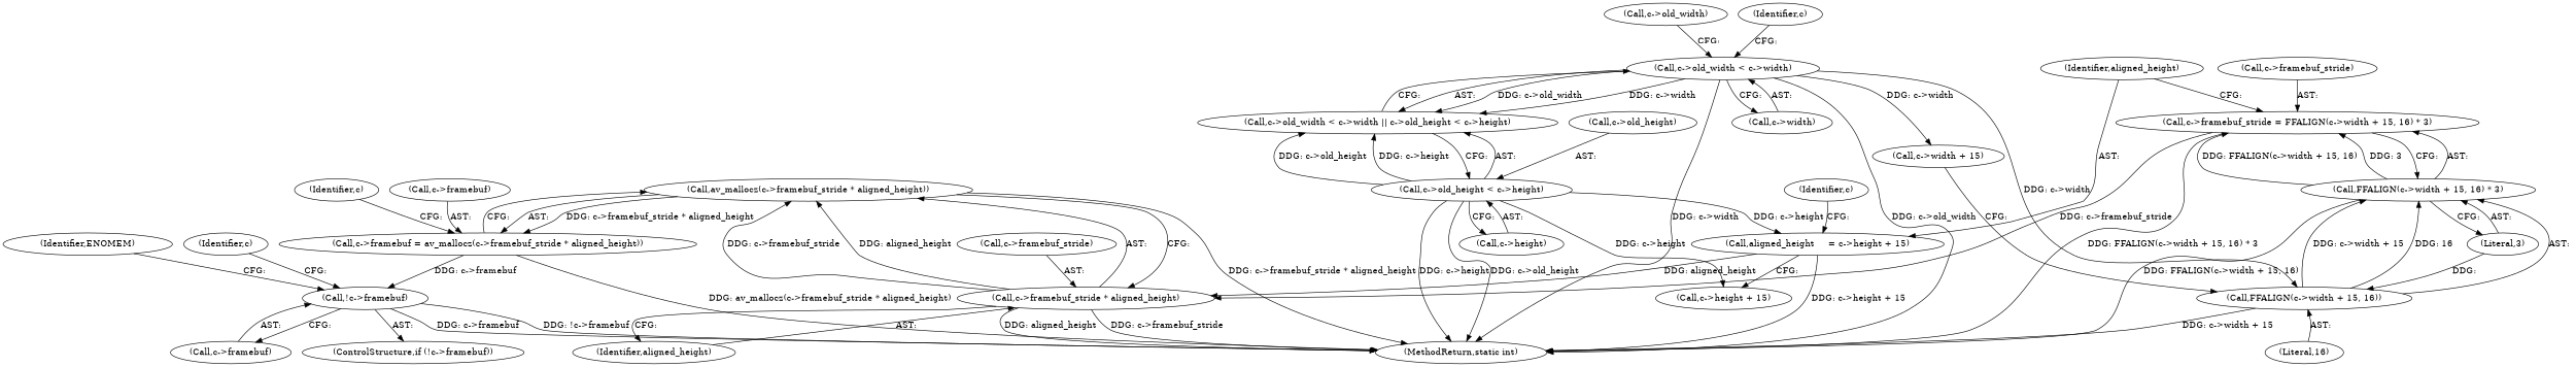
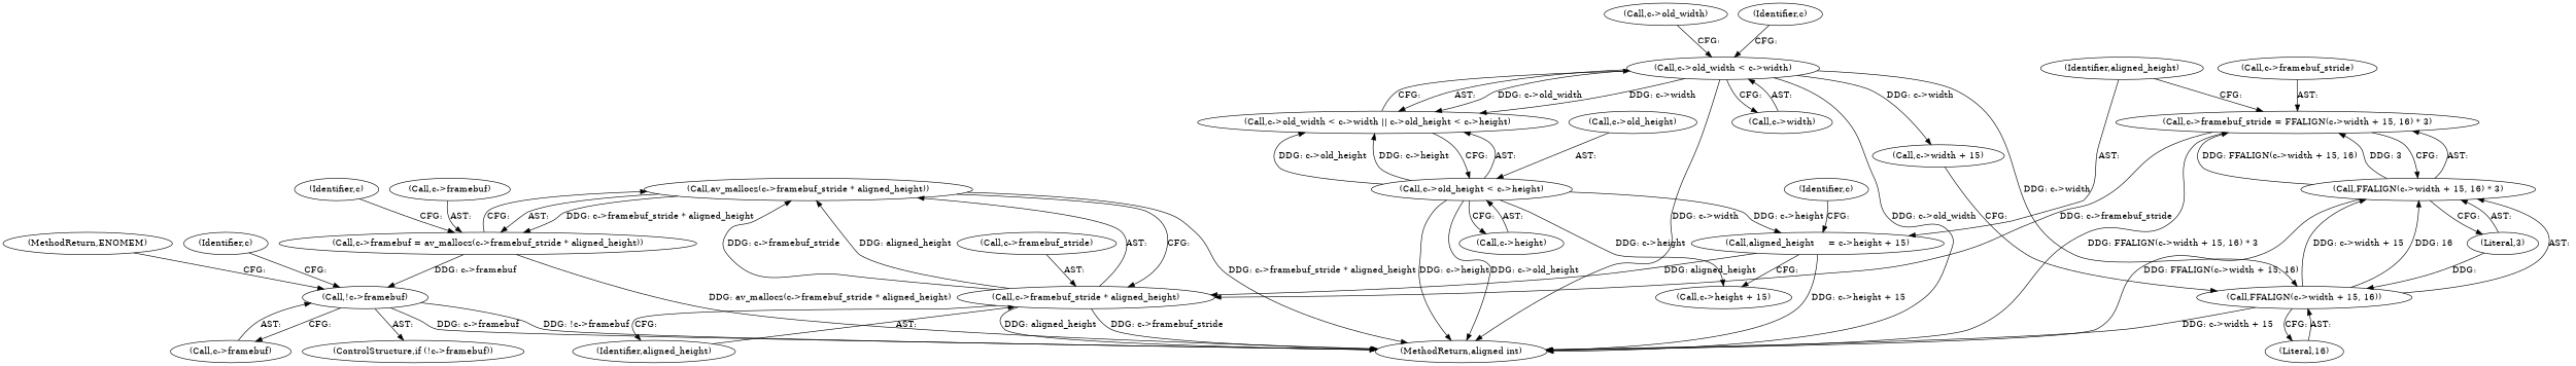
  digraph {
    n1 [label="(Call,av_mallocz(c->framebuf_stride * aligned_height))"]
    n2 [label="(Call,c->framebuf_stride * aligned_height)"]
    n3 [label="(Call,c->framebuf = av_mallocz(c->framebuf_stride * aligned_height))"]
-   n4 [label="(MethodReturn,static int)"]
+   n4 [label="(MethodReturn,aligned int)"]
    n5 [label="(Identifier,aligned_height)"]
    n6 [label="(Call,!c->framebuf)"]
    n7 [label="(Call,c->framebuf_stride = FFALIGN(c->width + 15, 16) * 3)"]
    n8 [label="(Call,FFALIGN(c->width + 15, 16) * 3)"]
    n9 [label="(Literal,3)"]
    n10 [label="(Call,FFALIGN(c->width + 15, 16))"]
    n11 [label="(Literal,16)"]
    n12 [label="(Call,c->old_width < c->width)"]
    n13 [label="(Call,c->old_width < c->width || c->old_height < c->height)"]
    n14 [label="(Call,c->width)"]
    n15 [label="(Call,c->width + 15)"]
    n16 [label="(Call,c->old_height < c->height)"]
    n17 [label="(Call,aligned_height     = c->height + 15)"]
    n18 [label="(Call,c->height + 15)"]
    n19 [label="(Call,c->height)"]
    n20 [label="(ControlStructure,if (!c->framebuf))"]
    n21 [label="(Call,c->framebuf)"]
    n22 [label="(Identifier,c)"]
    n23 [label="(Call,c->framebuf_stride)"]
    n24 [label="(Call,c->framebuf_stride)"]
    n25 [label="(Call,c->old_width)"]
    n26 [label="(Call,c->framebuf)"]
-   n27 [label="(Identifier,ENOMEM)"]
+   n27 [label="(MethodReturn,ENOMEM)"]
    n28 [label="(Call,c->old_height)"]
    n29 [label="(Identifier,c)"]
    n30 [label="(Identifier,c)"]
    n31 [label="(Identifier,aligned_height)"]
    n32 [label="(Identifier,c)"]
    n1 -> n2 [label="CFG: "]
    n1 -> n3 [label="AST: "]
    n1 -> n3 [label="DDG: c->framebuf_stride * aligned_height"]
    n1 -> n4 [label="DDG: c->framebuf_stride * aligned_height"]
    n2 -> n1 [label="AST: "]
    n2 -> n1 [label="DDG: c->framebuf_stride"]
    n2 -> n1 [label="DDG: aligned_height"]
    n2 -> n4 [label="DDG: aligned_height"]
    n2 -> n4 [label="DDG: c->framebuf_stride"]
    n2 -> n5 [label="CFG: "]
    n3 -> n1 [label="CFG: "]
    n3 -> n4 [label="DDG: av_mallocz(c->framebuf_stride * aligned_height)"]
    n3 -> n6 [label="DDG: c->framebuf"]
    n5 -> n2 [label="AST: "]
    n6 -> n4 [label="DDG: c->framebuf"]
    n6 -> n4 [label="DDG: !c->framebuf"]
    n6 -> n20 [label="AST: "]
    n6 -> n21 [label="CFG: "]
    n7 -> n2 [label="DDG: c->framebuf_stride"]
    n7 -> n4 [label="DDG: FFALIGN(c->width + 15, 16) * 3"]
    n7 -> n8 [label="CFG: "]
    n8 -> n4 [label="DDG: FFALIGN(c->width + 15, 16)"]
    n8 -> n7 [label="AST: "]
    n8 -> n7 [label="DDG: FFALIGN(c->width + 15, 16)"]
    n8 -> n7 [label="DDG: 3"]
    n8 -> n9 [label="CFG: "]
    n9 -> n8 [label="AST: "]
    n9 -> n10 [label="DDG: "]
    n10 -> n4 [label="DDG: c->width + 15"]
    n10 -> n8 [label="AST: "]
    n10 -> n8 [label="DDG: c->width + 15"]
    n10 -> n8 [label="DDG: 16"]
+   n10 -> n11 [label="CFG: "]
    n11 -> n10 [label="AST: "]
    n12 -> n4 [label="DDG: c->width"]
    n12 -> n4 [label="DDG: c->old_width"]
    n12 -> n10 [label="DDG: c->width"]
    n12 -> n13 [label="AST: "]
    n12 -> n13 [label="DDG: c->old_width"]
    n12 -> n13 [label="DDG: c->width"]
    n12 -> n14 [label="CFG: "]
    n12 -> n15 [label="DDG: c->width"]
    n13 -> n12 [label="CFG: "]
    n13 -> n16 [label="CFG: "]
    n14 -> n12 [label="AST: "]
    n15 -> n10 [label="CFG: "]
    n16 -> n4 [label="DDG: c->height"]
    n16 -> n4 [label="DDG: c->old_height"]
    n16 -> n13 [label="AST: "]
    n16 -> n13 [label="DDG: c->old_height"]
    n16 -> n13 [label="DDG: c->height"]
    n16 -> n17 [label="DDG: c->height"]
    n16 -> n18 [label="DDG: c->height"]
    n16 -> n19 [label="CFG: "]
    n17 -> n2 [label="DDG: aligned_height"]
    n17 -> n4 [label="DDG: c->height + 15"]
    n17 -> n18 [label="CFG: "]
    n19 -> n16 [label="AST: "]
    n21 -> n6 [label="AST: "]
    n22 -> n3 [label="CFG: "]
    n23 -> n2 [label="AST: "]
    n24 -> n7 [label="AST: "]
    n25 -> n12 [label="CFG: "]
    n26 -> n3 [label="AST: "]
    n27 -> n6 [label="CFG: "]
    n28 -> n16 [label="AST: "]
    n29 -> n17 [label="CFG: "]
    n30 -> n12 [label="CFG: "]
    n31 -> n7 [label="CFG: "]
    n31 -> n17 [label="AST: "]
    n32 -> n6 [label="CFG: "]
  }
